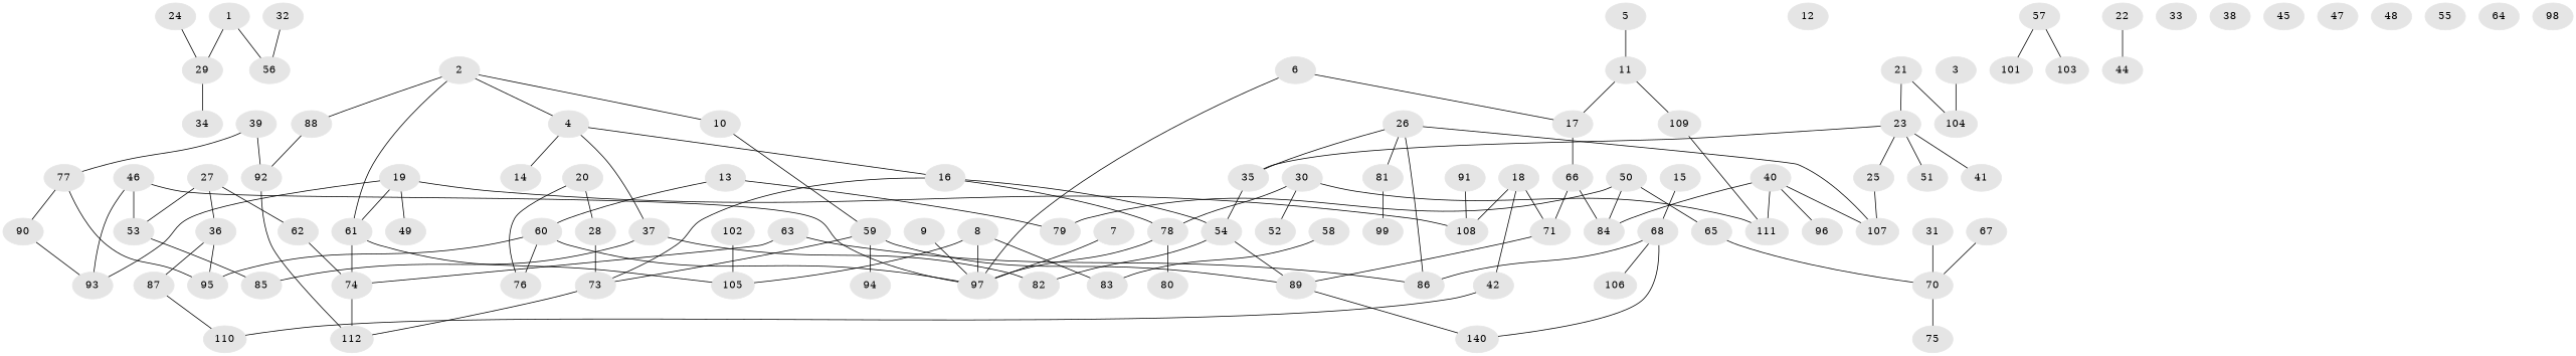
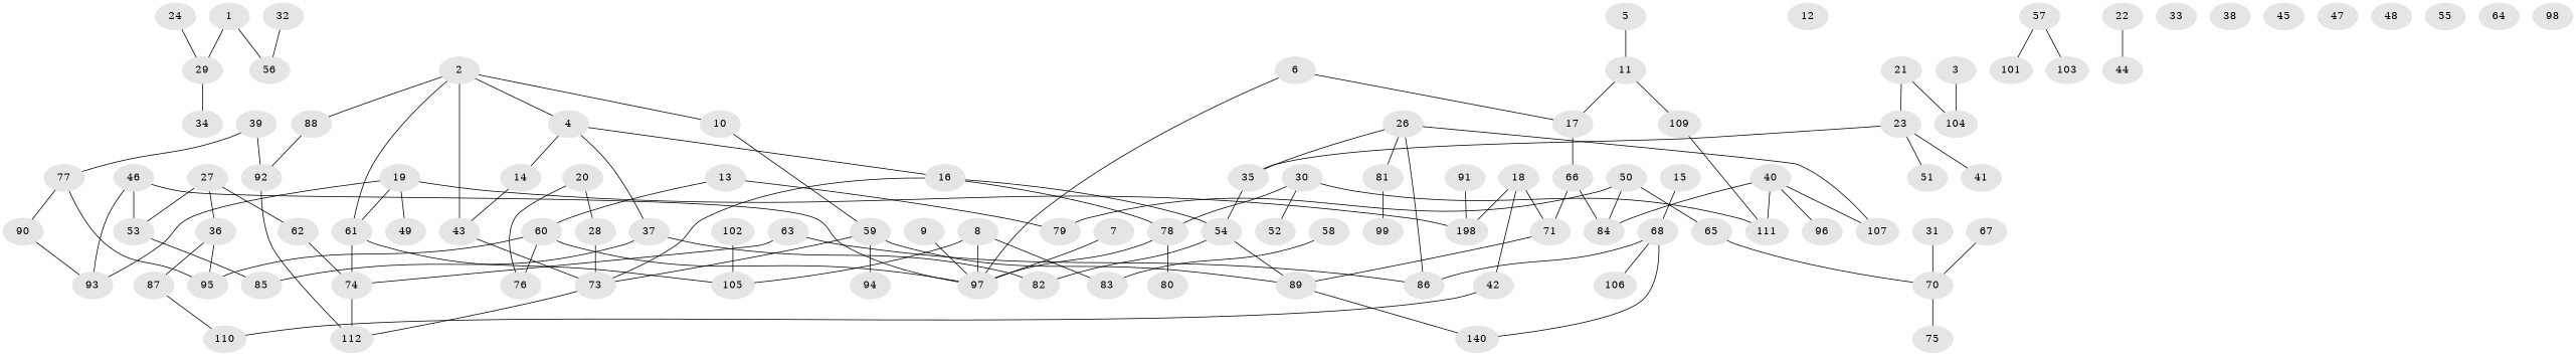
  graph {
    node [color=gray90 style=filled]
    1
    29
    56
    34
    2
    4
    10
+   43
    61
    88
    14
    16
    37
    59
    73
    105
    74
    92
    3
    104
    54
    78
    82
    85
    5
    11
    17
    109
    6
    97
    66
    7
    8
    83
    9
    94
    89
    111
    12
    13
    60
    79
    76
    95
    15
    68
    86
    n48 [label=140]
    106
    112
    80
    71
    84
    18
    42
-   108
+   108 [label=198]
    110
    19
    49
    93
    20
    28
    21
    23
-   25
    35
    41
    51
    57
    101
    103
    22
    44
    107
    24
    26
    81
    99
    27
    36
    53
    62
    87
    30
    52
    31
    70
    75
    32
    33
    38
    39
    77
    90
    40
    96
    45
    46
    47
    48
    50
    65
    55
    58
    63
    64
    67
    91
    98
    102
    1 -- 29
    1 -- 56
    29 -- 34
    2 -- 4
    2 -- 10
+   2 -- 43
    2 -- 61
    2 -- 88
    4 -- 14
    4 -- 16
    4 -- 37
    10 -- 59
+   43 -- 73
    61 -- 105
    61 -- 74
    88 -- 92
+   14 -- 43
    16 -- 73
    16 -- 54
    16 -- 78
    37 -- 82
    37 -- 85
    59 -- 73
    59 -- 94
    59 -- 89
    73 -- 112
    74 -- 112
    92 -- 112
    3 -- 104
    54 -- 82
    54 -- 89
    78 -- 97
    78 -- 80
    5 -- 11
    11 -- 17
    11 -- 109
    17 -- 66
    109 -- 111
    6 -- 17
    6 -- 97
    66 -- 71
    66 -- 84
    7 -- 97
    8 -- 105
    8 -- 97
    8 -- 83
    9 -- 97
    89 -- n48
    13 -- 60
    13 -- 79
    60 -- 97
    60 -- 76
    60 -- 95
    15 -- 68
    68 -- 86
    68 -- n48
    68 -- 106
    71 -- 89
    18 -- 71
    18 -- 42
    18 -- 108
    42 -- 110
    19 -- 61
    19 -- 108
    19 -- 49
    19 -- 93
    20 -- 76
    20 -- 28
    28 -- 73
    21 -- 104
    21 -- 23
-   23 -- 25
    23 -- 35
    23 -- 41
    23 -- 51
-   25 -- 107
    35 -- 54
    57 -- 101
    57 -- 103
    22 -- 44
    24 -- 29
    26 -- 86
    26 -- 35
    26 -- 107
    26 -- 81
    81 -- 99
    27 -- 36
    27 -- 53
    27 -- 62
    36 -- 95
    36 -- 87
    53 -- 85
    62 -- 74
    87 -- 110
    30 -- 78
    30 -- 111
    30 -- 52
    31 -- 70
    70 -- 75
    32 -- 56
    39 -- 92
    39 -- 77
    77 -- 95
    77 -- 90
    90 -- 93
    40 -- 111
    40 -- 84
    40 -- 107
    40 -- 96
    46 -- 97
    46 -- 93
    46 -- 53
    50 -- 79
    50 -- 84
    50 -- 65
    65 -- 70
    58 -- 83
    63 -- 74
    63 -- 86
    67 -- 70
    91 -- 108
    102 -- 105
  }
